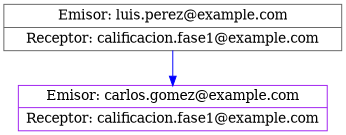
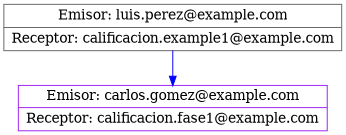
  digraph {
    rankdir=TB
    node [shape=record]
-   n1 [label="{Emisor: luis.perez@example.com | Receptor: calificacion.fase1@example.com}" color=gray40]
+   n1 [label="{Emisor: luis.perez@example.com | Receptor: calificacion.example1@example.com}" color=gray40]
    n2 [label="{Emisor: carlos.gomez@example.com | Receptor: calificacion.fase1@example.com}" color=purple]
    n1 -> n2 [color=blue]
  }
